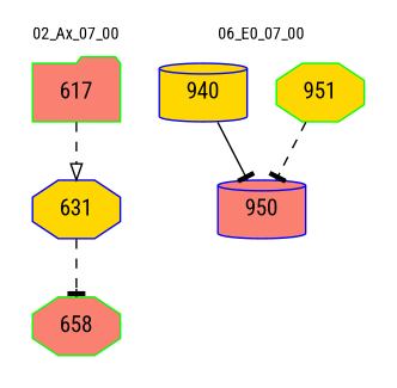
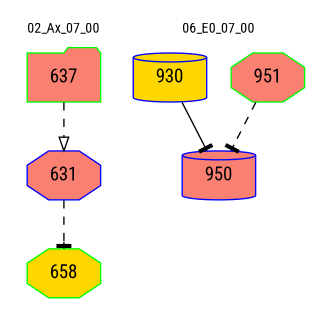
  digraph {
    fontname="Roboto Condensed"
    node [color=green fillcolor=salmon fontname="Roboto Condensed" shape=octagon style=filled]
    edge [arrowhead=tee color=black fontname="Roboto Condensed" style=dashed]
-   n1 [label=617 shape=folder]
-   n2 [color=blue fillcolor=gold label=631]
-   n3 [label=658]
-   n4 [fillcolor=gold label=951]
-   n5 [color=blue fillcolor=gold label=940 shape=cylinder]
+   n1 [label=637 shape=folder]
+   n2 [color=blue label=631]
+   n3 [fillcolor=gold label=658]
+   n4 [label=951]
+   n5 [color=blue fillcolor=gold label=930 shape=cylinder]
    n6 [color=blue label=950 shape=cylinder]
    subgraph cluster_1 {
      color=white
      fontsize=10
      label="02_Ax_07_00"
      n1
      n2
      n3
    }
    subgraph cluster_2 {
      color=white
      fontsize=10
      label="06_E0_07_00"
      n4
      n5
      n6
    }
    n1 -> n2 [arrowhead=onormal]
    n2 -> n3
    n4 -> n6
    n5 -> n6 [style=solid]
  }
